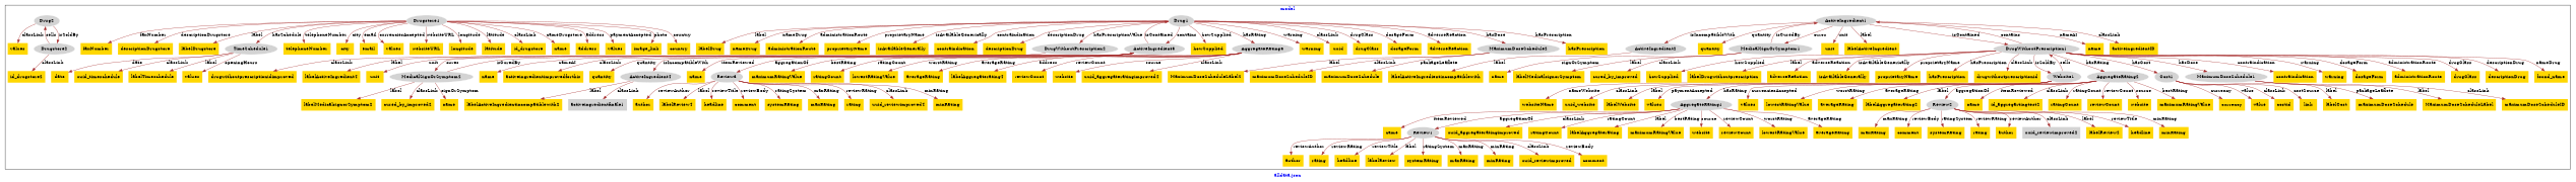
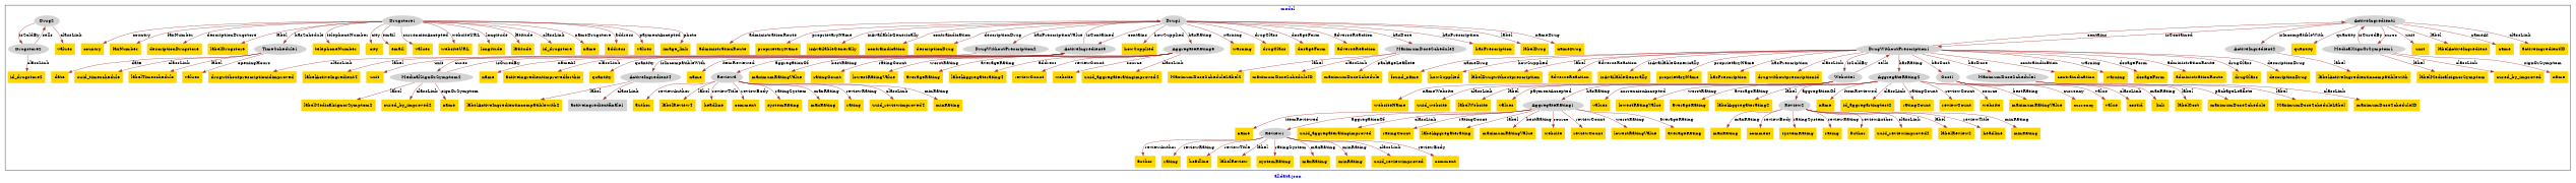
  digraph {
    fontcolor=blue
    label="alldata.json"
    remincross=true
    node [fillcolor=gold style=filled shape=plaintext]
    edge [color=brown fontcolor=black]
    n1 [color=white fillcolor=lightgray label=DrugWithoutPrescription2 shape=""]
    n2 [label=drugwithoutprescriptionidimproved]
    n3 [color=white fillcolor=lightgray label=ActiveIngredient1 shape=""]
    n4 [color=white fillcolor=lightgray label=ActiveIngredient2 shape=""]
    n5 [color=white fillcolor=lightgray label=Drug1 shape=""]
    n6 [label=howSupplied]
    n7 [color=white fillcolor=lightgray label=Drugstore1 shape=""]
    n8 [label=labelDrugstore]
    n9 [color=white fillcolor=lightgray label=AggregateRating2 shape=""]
    n10 [label=labelAggregaterating2]
    n11 [color=white fillcolor=lightgray label=Review2 shape=""]
    n12 [color=white fillcolor=lightgray label=ActiveIngredient3 shape=""]
    n13 [label=quantity]
    n14 [color=white fillcolor=lightgray label=ActiveIngredient4 shape=""]
    n15 [color=white fillcolor=lightgray label=Review1 shape=""]
    n16 [label=author]
    n17 [color=white fillcolor=lightgray label=TimeSchedule1 shape=""]
    n18 [label=labelTimeschedule]
    n19 [color=white fillcolor=lightgray label=AggregateRating1 shape=""]
    n20 [color=white fillcolor=lightgray label=Cost1 shape=""]
    n21 [label=costid]
    n22 [color=white fillcolor=lightgray label=AggregateRating3 shape=""]
    n23 [label=name]
    n24 [label=minRating]
    n25 [color=white fillcolor=lightgray label=Review3 shape=""]
    n26 [label=uuid_reviewimproved4]
    n27 [label=quantity]
    n28 [label=uuid_aggregateratingimproved]
    n29 [label=minRating]
    n30 [label=warning]
    n31 [label=author]
    n32 [color=white fillcolor=lightgray label=MaximumDoseSchedule1 shape=""]
    n33 [label=MaximumDoseScheduleLabel]
    n34 [label=labelReview4]
    n35 [label=rating]
    n36 [label=ratingCount]
    n37 [label=maxRating]
    n38 [color=white fillcolor=lightgray label=Website1 shape=""]
    n39 [label=values]
    n40 [color=white fillcolor=lightgray label=DrugWithoutPrescription1 shape=""]
    n41 [label=contraindication]
    n42 [label=unit]
    n43 [label=comment]
    n44 [label=warning]
    n45 [label=labelActiveIngredient4]
    n46 [label=name]
    n47 [label=labelAggregaterating]
    n48 [label=maximumRatingValue]
    n49 [label=telephoneNumber]
    n50 [label=city]
    n51 [label=values]
    n52 [label=email]
    n53 [label=ratingCount]
-   n54 [label=uuid]
    n55 [label=values]
    n56 [label=websiteURL]
    n57 [label=longitude]
    n58 [label=drugClass]
    n59 [label=systemRating]
    n60 [color=white fillcolor=lightgray label=Drug2 shape=""]
    n61 [color=white fillcolor=lightgray label=Drugstore2 shape=""]
    n62 [label=dosageForm]
    n63 [label=dosageForm]
    n64 [color=white fillcolor=lightgray label=MedicalSignOrSymptom2 shape=""]
    n65 [label=labelMedicalsignorSymptom2]
    n66 [label=lowestRatingValue]
    n67 [label=latitude]
    n68 [label=id_aggregartingtest2]
    n69 [label=administrationRoute]
    n70 [label=labelActiveIngredient]
    n71 [label=cured_by_improved2]
    n72 [label=maximumRatingValue]
    n73 [label=ratingCount]
    n74 [label=link]
    n75 [label=reviewCount]
    n76 [label=id_drugstore]
    n77 [label=drugClass]
    n78 [label=unit]
    n79 [label=headline]
    n80 [label=adverseReaction]
    n81 [label=rating]
    n82 [label=labelReview]
    n83 [color=white fillcolor=lightgray label=MaximumDoseSchedule2 shape=""]
    n84 [label=maximumDoseScheduleID]
    n85 [label=hasPrescription]
    n86 [label=averageRating]
    n87 [label=descriptionDrug]
    n88 [label=values]
    n89 [label=author]
    n90 [label=name]
    n91 [label=website]
    n92 [label=name]
    n93 [label=labelAggregaterating4]
    n94 [label=systemRating]
    n95 [label=maximumDoseScheduleID]
    n96 [label=date]
    n97 [label=maxRating]
    n98 [label=found_name]
    n99 [label=headline]
    n100 [label=labelCost]
    n101 [label=howSupplied]
    n102 [label=name]
    n103 [color=white fillcolor=lightgray label=MedicalSignOrSymptom1 shape=""]
    n104 [label=cured_by_improved]
    n105 [label=maximumDoseSchedule]
    n106 [label=name]
    n107 [label=labelDrugwithoutprescription]
    n108 [label=websiteName]
    n109 [label=uuid_website]
    n110 [label=labelDrug]
    n111 [label=comment]
    n112 [label=address]
    n113 [label=adverseReaction]
    n114 [label=labelActiveIngredientincompatiblewith2]
    n115 [label=nameDrug]
    n116 [label=currency]
-   n117 [fillcolor=lightgray label=uuid_reviewimproved2]
+   n117 [label=uuid_reviewimproved2]
    n118 [label=values]
    n119 [label=website]
    n120 [label=MaximumDoseScheduleLabel2]
    n121 [label=name]
    n122 [label=administrationRoute]
    n123 [label=id_drugstore2]
    n124 [label=labelWebsite]
    n125 [label=reviewCount]
    n126 [label=isAvailableGenerally]
    n127 [label=proprietaryName]
    n128 [label=labelActiveIngredientincompatiblewith]
    n129 [fillcolor=lightgray label=activeingredientfinale1]
    n130 [label=image_link]
    n131 [label=values]
    n132 [label=activeingredientID]
    n133 [label=systemRating]
    n134 [label=uuid_timeschedule]
    n135 [label=minRating]
    n136 [label=activeingredientimprovedforthis]
    n137 [label=proprietaryName]
    n138 [label=maxRating]
    n139 [label=rating]
    n140 [label=maximumDoseSchedule]
    n141 [label=lowestRatingValue]
    n142 [label=averageRating]
    n143 [label=labelReview2]
    n144 [label=country]
    n145 [label=faxNumber]
    n146 [label=reviewCount]
    n147 [label=descriptionDrugstore]
    n148 [label=maximumRatingValue]
    n149 [label=headline]
    n150 [label=name]
    n151 [label=lowestRatingValue]
    n152 [label=uuid_reviewimproved]
    n153 [label=value]
    n154 [label=comment]
    n155 [label=labelMedicalsignorSymptom]
    n156 [label=averageRating]
    n157 [label=isAvailableGenerally]
    n158 [label=contraindication]
    n159 [label=descriptionDrug]
    n160 [label=hasPrescription]
    n161 [label=website]
    n162 [label=uuid_aggregateratingimproved4]
    n163 [label=drugwithoutprescriptionid]
    subgraph cluster_1 {
      label=model
      n1
      n2
      n3
      n4
      n5
      n6
      n7
      n8
      n9
      n10
      n11
      n12
      n13
      n14
      n15
      n16
      n17
      n18
      n19
      n20
      n21
      n22
      n23
      n24
      n25
      n26
      n27
      n28
      n29
      n30
      n31
      n32
      n33
      n34
      n35
      n36
      n37
      n38
      n39
      n40
      n41
      n42
      n43
      n44
      n45
      n46
      n47
      n48
      n49
      n50
      n51
      n52
      n53
-     n54
      n55
      n56
      n57
      n58
      n59
      n60
      n61
      n62
      n63
      n64
      n65
      n66
      n67
      n68
      n69
      n70
      n71
      n72
      n73
      n74
      n75
      n76
      n77
      n78
      n79
      n80
      n81
      n82
      n83
      n84
      n85
      n86
      n87
      n88
      n89
      n90
      n91
      n92
      n93
      n94
      n95
      n96
      n97
      n98
      n99
      n100
      n101
      n102
      n103
      n104
      n105
      n106
      n107
      n108
      n109
      n110
      n111
      n112
      n113
      n114
      n115
      n116
      n117
      n118
      n119
      n120
      n121
      n122
      n123
      n124
      n125
      n126
      n127
      n128
      n129
      n130
      n131
      n132
      n133
      n134
      n135
      n136
      n137
      n138
      n139
      n140
      n141
      n142
      n143
      n144
      n145
      n146
      n147
      n148
      n149
      n150
      n151
      n152
      n153
      n154
      n155
      n156
      n157
      n158
      n159
      n160
      n161
      n162
      n163
    }
    n1 -> n2 [label=classLink]
    n3 -> n4 [label=isIncompatibleWith]
    n3 -> n27 [label=quantity]
    n3 -> n40 [label=isContained]
    n3 -> n42 [label=unit]
    n3 -> n70 [label=label]
    n3 -> n103 [label=cures]
    n3 -> n121 [label=nameAI]
    n3 -> n132 [label=classLink]
    n4 -> n128 [label=label]
    n5 -> n1 [label=hasPrescriptionValue]
    n5 -> n6 [label=howSupplied]
    n5 -> n12 [label=contains]
    n5 -> n22 [label=hasRating]
    n5 -> n30 [label=warning]
-   n5 -> n54 [label=classLink]
    n5 -> n58 [label=drugClass]
    n5 -> n62 [label=dosageForm]
    n5 -> n80 [label=adverseReaction]
    n5 -> n83 [label=hasDose]
    n5 -> n85 [label=hasPrescription]
    n5 -> n110 [label=label]
    n5 -> n115 [label=nameDrug]
    n5 -> n122 [label=administrationRoute]
    n5 -> n127 [label=proprietaryName]
    n5 -> n157 [label=isAvailableGenerically]
    n5 -> n158 [label=contraindication]
    n5 -> n159 [label=descriptionDrug]
    n7 -> n8 [label=label]
    n7 -> n17 [label=hasSchedule]
    n7 -> n49 [label=telephoneNumber]
    n7 -> n50 [label=city]
    n7 -> n52 [label=email]
    n7 -> n55 [label=currenciesAccepted]
    n7 -> n56 [label=websiteURL]
    n7 -> n57 [label=longitude]
    n7 -> n67 [label=latitude]
    n7 -> n76 [label=classLink]
    n7 -> n92 [label=nameDrugstore]
    n7 -> n112 [label=address]
    n7 -> n118 [label=paymentAccepted]
    n7 -> n130 [label=photo]
    n7 -> n144 [label=country]
    n7 -> n145 [label=faxNumber]
    n7 -> n147 [label=descriptionDrugstore]
    n9 -> n10 [label=label]
    n9 -> n11 [label=aggregationOf]
    n9 -> n46 [label=itemReviewed]
    n9 -> n68 [label=classLink]
    n9 -> n73 [label=ratingCount]
    n9 -> n75 [label=reviewCount]
    n9 -> n119 [label=source]
    n9 -> n148 [label=bestRating]
    n9 -> n151 [label=worstRating]
    n9 -> n156 [label=averageRating]
    n11 -> n24 [label=minRating]
    n11 -> n37 [label=maxRating]
    n11 -> n43 [label=reviewBody]
    n11 -> n59 [label=ratingSystem]
    n11 -> n81 [label=reviewRating]
    n11 -> n89 [label=reviewAuthor]
    n11 -> n117 [label=classLink]
    n11 -> n143 [label=label]
    n11 -> n149 [label=reviewTitle]
    n12 -> n5 [label=isContained]
    n12 -> n13 [label=quantity]
    n12 -> n14 [label=isIncompatibleWith]
    n12 -> n45 [label=label]
    n12 -> n64 [label=cures]
    n12 -> n78 [label=unit]
    n12 -> n102 [label=nameAI]
    n12 -> n136 [label=classLink]
    n14 -> n114 [label=label]
    n14 -> n129 [label=classLink]
    n15 -> n16 [label=reviewAuthor]
    n15 -> n35 [label=reviewRating]
    n15 -> n79 [label=reviewTitle]
    n15 -> n82 [label=label]
    n15 -> n94 [label=ratingSystem]
    n15 -> n97 [label=maxRating]
    n15 -> n135 [label=minRating]
    n15 -> n152 [label=classLink]
    n15 -> n154 [label=reviewBody]
    n17 -> n18 [label=label]
    n17 -> n51 [label=openingHours]
    n17 -> n96 [label=date]
    n17 -> n134 [label=classLink]
    n19 -> n15 [label=aggregationOf]
    n19 -> n28 [label=classLink]
    n19 -> n36 [label=ratingCount]
    n19 -> n47 [label=label]
    n19 -> n72 [label=bestRating]
    n19 -> n91 [label=source]
    n19 -> n125 [label=reviewCount]
    n19 -> n141 [label=worstRating]
    n19 -> n142 [label=averageRating]
    n19 -> n150 [label=itemReviewed]
    n20 -> n21 [label=classLink]
-   n20 -> n74 [label=costSource]
+   n20 -> n74 [label=maxRating]
    n20 -> n100 [label=label]
    n20 -> n116 [label=currency]
    n20 -> n153 [label=value]
    n22 -> n23 [label=itemReviewed]
    n22 -> n25 [label=aggregationOf]
    n22 -> n48 [label=bestRating]
    n22 -> n53 [label=ratingCount]
    n22 -> n66 [label=worstRating]
    n22 -> n86 [label=averageRating]
    n22 -> n93 [label=address]
    n22 -> n146 [label=reviewCount]
    n22 -> n161 [label=source]
    n22 -> n162 [label=classLink]
    n25 -> n26 [label=classLink]
    n25 -> n29 [label=minRating]
    n25 -> n31 [label=reviewAuthor]
    n25 -> n34 [label=label]
    n25 -> n99 [label=reviewTitle]
    n25 -> n111 [label=reviewBody]
    n25 -> n133 [label=ratingSystem]
    n25 -> n138 [label=maxRating]
    n25 -> n139 [label=reviewRating]
    n32 -> n33 [label=label]
    n32 -> n95 [label=classLink]
    n32 -> n140 [label=packageLeaflete]
    n38 -> n19 [label=hasRating]
    n38 -> n39 [label=currenciesAccepted]
    n38 -> n40 [label=sells]
    n38 -> n108 [label=nameWebsite]
    n38 -> n109 [label=classLink]
    n38 -> n124 [label=label]
    n38 -> n131 [label=paymentAccepted]
    n40 -> n3 [label=contains]
    n40 -> n9 [label=hasRating]
    n40 -> n20 [label=hasCost]
    n40 -> n32 [label=hasDose]
    n40 -> n38 [label=isSoldBy]
    n40 -> n41 [label=contraindication]
    n40 -> n44 [label=warning]
    n40 -> n63 [label=dosageForm]
    n40 -> n69 [label=administrationRoute]
    n40 -> n77 [label=drugClass]
    n40 -> n87 [label=descriptionDrug]
    n40 -> n98 [label=nameDrug]
    n40 -> n101 [label=howSupplied]
    n40 -> n107 [label=label]
    n40 -> n113 [label=adverseReaction]
    n40 -> n126 [label=isAvailableGenerically]
    n40 -> n137 [label=proprietaryName]
    n40 -> n160 [label=hasPrescription]
    n40 -> n163 [label=classLink]
    n60 -> n61 [label=isSoldBy]
    n60 -> n88 [label=classLink]
    n61 -> n60 [label=sells]
    n61 -> n123 [label=classLink]
    n64 -> n12 [label=isCuredBy]
    n64 -> n65 [label=label]
    n64 -> n71 [label=classLink]
    n64 -> n90 [label=signOrSymptom]
    n83 -> n84 [label=classLink]
    n83 -> n105 [label=packageLeaflete]
    n83 -> n120 [label=label]
    n103 -> n3 [label=isCuredBy]
    n103 -> n104 [label=classLink]
    n103 -> n106 [label=signOrSymptom]
    n103 -> n155 [label=label]
  }
